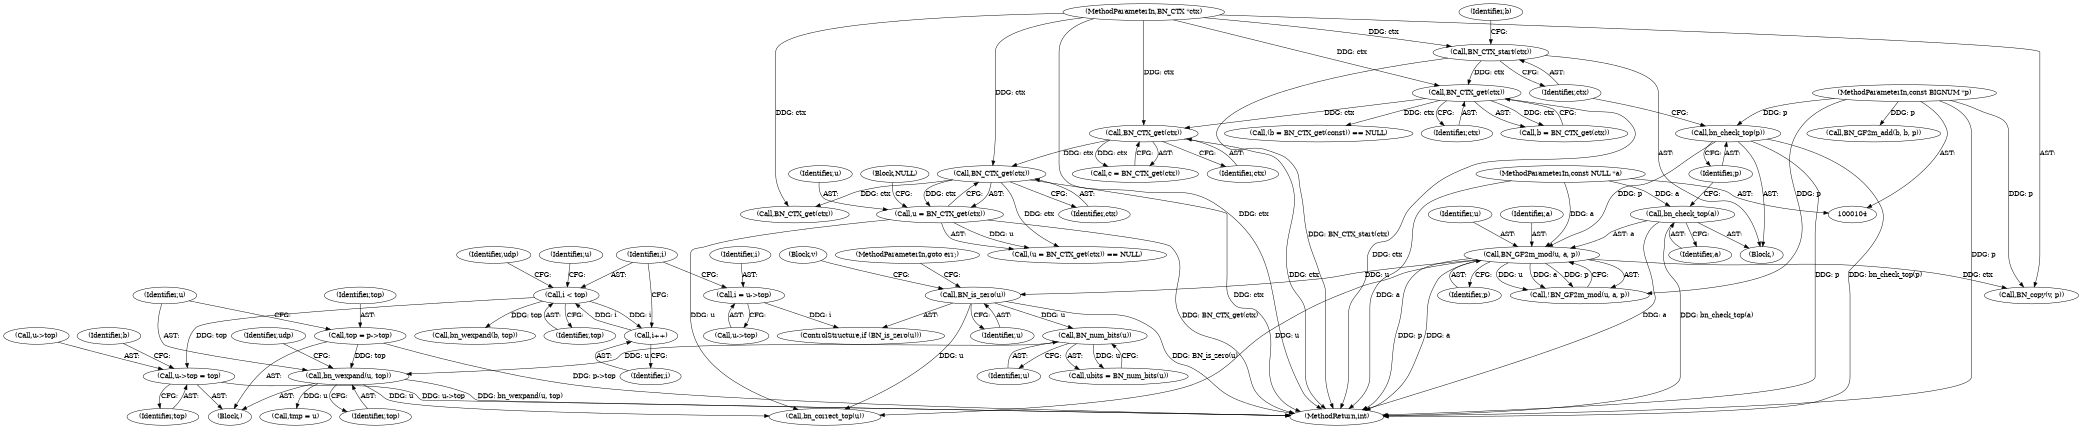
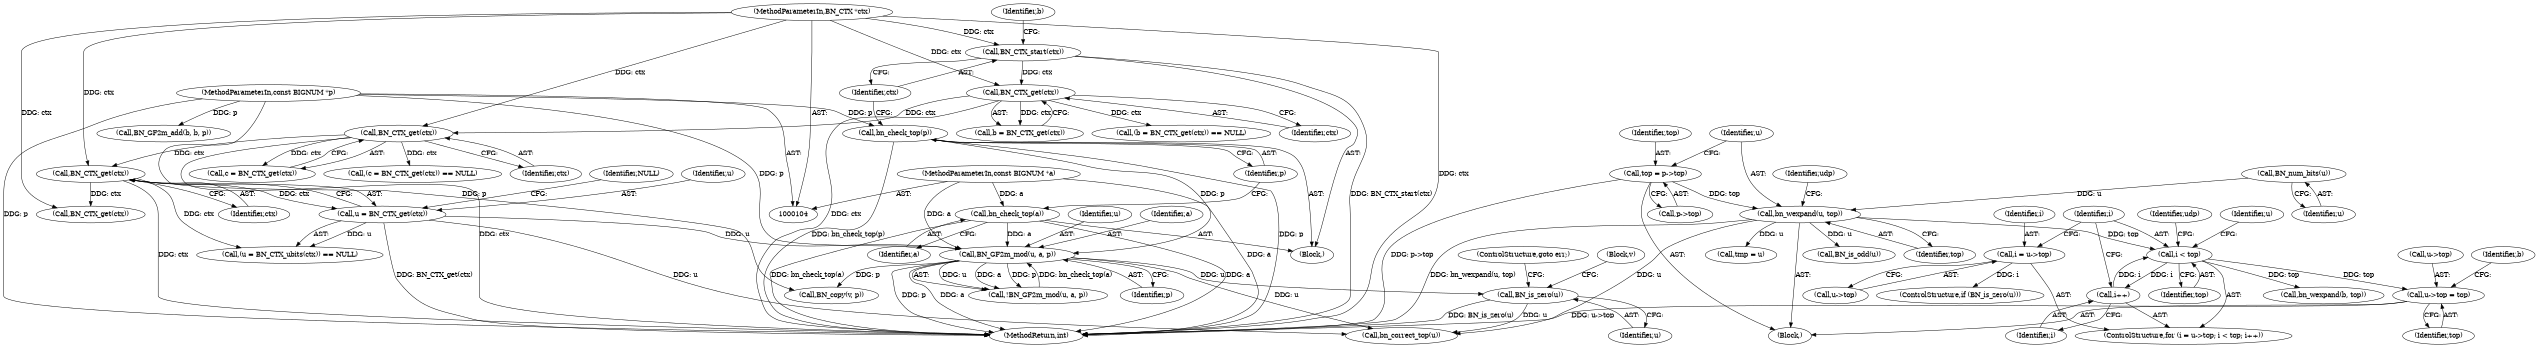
  digraph {
    n1 [label="(Call,u->top = top)"]
    n2 [label="(Block,)"]
    n3 [label="(MethodReturn,int)"]
    n4 [label="(Identifier,top)"]
    n5 [label="(Call,i < top)"]
    n6 [label="(Call,i++)"]
+   n7 [label="(ControlStructure,for (i = u->top; i < top; i++))"]
    n8 [label="(Call,bn_wexpand(b, top))"]
    n9 [label="(Identifier,top)"]
    n10 [label="(Identifier,i)"]
    n11 [label="(Call,i = u->top)"]
    n12 [label="(Call,u->top)"]
    n13 [label="(ControlStructure,if (BN_is_zero(u)))"]
    n14 [label="(Call,bn_wexpand(u, top))"]
+   n15 [label="(Call,BN_is_odd(u))"]
    n16 [label="(Identifier,top)"]
    n17 [label="(Call,tmp = u)"]
    n18 [label="(Call,bn_correct_top(u))"]
    n19 [label="(Call,BN_num_bits(u))"]
    n20 [label="(Identifier,u)"]
-   n21 [label="(Call,ubits = BN_num_bits(u))"]
    n22 [label="(Call,BN_is_zero(u))"]
    n23 [label="(Identifier,u)"]
    n24 [label="(Call,BN_GF2m_mod(u, a, p))"]
    n25 [label="(Call,!BN_GF2m_mod(u, a, p))"]
    n26 [label="(Identifier,p)"]
    n27 [label="(Call,BN_copy(v, p))"]
    n28 [label="(Call,u = BN_CTX_get(ctx))"]
    n29 [label="(Call,BN_CTX_get(ctx))"]
-   n30 [label="(Call,(u = BN_CTX_get(ctx)) == NULL)"]
+   n30 [label="(Call,(u = BN_CTX_ubits(ctx)) == NULL)"]
    n31 [label="(Identifier,ctx)"]
    n32 [label="(Call,BN_CTX_get(ctx))"]
    n33 [label="(Call,BN_CTX_get(ctx))"]
+   n34 [label="(Call,(c = BN_CTX_get(ctx)) == NULL)"]
    n35 [label="(Identifier,ctx)"]
    n36 [label="(Call,c = BN_CTX_get(ctx))"]
    n37 [label="(Call,BN_CTX_get(ctx))"]
    n38 [label="(Identifier,ctx)"]
    n39 [label="(Call,b = BN_CTX_get(ctx))"]
-   n40 [label="(Call,(b = BN_CTX_get(const)) == NULL)"]
+   n40 [label="(Call,(b = BN_CTX_get(ctx)) == NULL)"]
    n41 [label="(Call,BN_CTX_start(ctx))"]
    n42 [label="(Block,)"]
    n43 [label="(Identifier,ctx)"]
    n44 [label="(Call,bn_check_top(p))"]
    n45 [label="(MethodParameterIn,BN_CTX *ctx)"]
    1000104
    n47 [label="(Call,bn_check_top(a))"]
    n48 [label="(Identifier,a)"]
-   n49 [label="(MethodParameterIn,const NULL *a)"]
+   n49 [label="(MethodParameterIn,const BIGNUM *a)"]
    n50 [label="(Identifier,p)"]
    n51 [label="(MethodParameterIn,const BIGNUM *p)"]
    n52 [label="(Call,BN_GF2m_add(b, b, p))"]
    n53 [label="(Call,top = p->top)"]
+   n54 [label="(Call,p->top)"]
    n55 [label="(Identifier,i)"]
    n56 [label="(Identifier,udp)"]
    n57 [label="(Identifier,u)"]
    n58 [label="(Identifier,udp)"]
    n59 [label="(Block,v)"]
-   n60 [label="(Block,NULL)"]
+   n60 [label="(Identifier,NULL)"]
    n61 [label="(Identifier,u)"]
    n62 [label="(Identifier,top)"]
    n63 [label="(Identifier,u)"]
    n64 [label="(Identifier,u)"]
    n65 [label="(Identifier,b)"]
    n66 [label="(Identifier,i)"]
-   n67 [label="(MethodParameterIn,goto err;)"]
+   n67 [label="(ControlStructure,goto err;)"]
    n68 [label="(Identifier,a)"]
    n69 [label="(Identifier,b)"]
    n70 [label="(Call,u->top)"]
    n1 -> n2 [label="AST: "]
    n1 -> n3 [label="DDG: u->top"]
    n1 -> n4 [label="CFG: "]
    n4 -> n1 [label="AST: "]
    n5 -> n1 [label="DDG: top"]
    n5 -> n6 [label="DDG: i"]
+   n5 -> n7 [label="AST: "]
    n5 -> n8 [label="DDG: top"]
    n5 -> n9 [label="CFG: "]
    n6 -> n5 [label="DDG: i"]
+   n6 -> n7 [label="AST: "]
    n6 -> n10 [label="CFG: "]
    n9 -> n5 [label="AST: "]
    n10 -> n6 [label="AST: "]
+   n11 -> n7 [label="AST: "]
    n11 -> n12 [label="CFG: "]
    n11 -> n13 [label="DDG: i"]
    n12 -> n11 [label="AST: "]
    n14 -> n2 [label="AST: "]
    n14 -> n3 [label="DDG: bn_wexpand(u, top)"]
+   n14 -> n5 [label="DDG: top"]
+   n14 -> n15 [label="DDG: u"]
    n14 -> n16 [label="CFG: "]
    n14 -> n17 [label="DDG: u"]
    n14 -> n18 [label="DDG: u"]
    n16 -> n14 [label="AST: "]
    n19 -> n14 [label="DDG: u"]
    n19 -> n20 [label="CFG: "]
-   n19 -> n21 [label="AST: "]
-   n19 -> n21 [label="DDG: u"]
    n20 -> n19 [label="AST: "]
-   n21 -> n19 [label="CFG: "]
    n22 -> n3 [label="DDG: BN_is_zero(u)"]
-   n22 -> n13 [label="AST: "]
    n22 -> n18 [label="DDG: u"]
-   n22 -> n19 [label="DDG: u"]
    n22 -> n23 [label="CFG: "]
    n23 -> n22 [label="AST: "]
    n24 -> n3 [label="DDG: p"]
    n24 -> n3 [label="DDG: a"]
    n24 -> n18 [label="DDG: u"]
    n24 -> n22 [label="DDG: u"]
    n24 -> n25 [label="AST: "]
    n24 -> n25 [label="DDG: u"]
    n24 -> n25 [label="DDG: a"]
    n24 -> n25 [label="DDG: p"]
    n24 -> n26 [label="CFG: "]
-   n24 -> n27 [label="DDG: ctx"]
-   n25 -> n24 [label="CFG: "]
+   n24 -> n27 [label="DDG: p"]
+   n25 -> n24 [label="DDG: bn_check_top(a)"]
    n26 -> n24 [label="AST: "]
    n28 -> n3 [label="DDG: BN_CTX_get(ctx)"]
    n28 -> n18 [label="DDG: u"]
+   n28 -> n24 [label="DDG: u"]
    n28 -> n29 [label="CFG: "]
    n28 -> n30 [label="AST: "]
    n28 -> n30 [label="DDG: u"]
    n29 -> n3 [label="DDG: ctx"]
    n29 -> n28 [label="AST: "]
    n29 -> n28 [label="DDG: ctx"]
    n29 -> n30 [label="DDG: ctx"]
    n29 -> n31 [label="CFG: "]
    n29 -> n32 [label="DDG: ctx"]
    n31 -> n29 [label="AST: "]
    n33 -> n3 [label="DDG: ctx"]
    n33 -> n29 [label="DDG: ctx"]
+   n33 -> n34 [label="DDG: ctx"]
    n33 -> n35 [label="CFG: "]
    n33 -> n36 [label="AST: "]
    n33 -> n36 [label="DDG: ctx"]
    n35 -> n33 [label="AST: "]
    n36 -> n33 [label="CFG: "]
    n37 -> n3 [label="DDG: ctx"]
    n37 -> n33 [label="DDG: ctx"]
    n37 -> n38 [label="CFG: "]
    n37 -> n39 [label="AST: "]
    n37 -> n39 [label="DDG: ctx"]
    n37 -> n40 [label="DDG: ctx"]
    n38 -> n37 [label="AST: "]
    n39 -> n37 [label="CFG: "]
    n41 -> n3 [label="DDG: BN_CTX_start(ctx)"]
    n41 -> n37 [label="DDG: ctx"]
    n41 -> n42 [label="AST: "]
    n41 -> n43 [label="CFG: "]
    n43 -> n41 [label="AST: "]
    n43 -> n44 [label="CFG: "]
    n44 -> n3 [label="DDG: bn_check_top(p)"]
    n44 -> n3 [label="DDG: p"]
    n44 -> n24 [label="DDG: p"]
    n44 -> n42 [label="AST: "]
    n44 -> n50 [label="CFG: "]
    n45 -> n3 [label="DDG: ctx"]
    n45 -> n29 [label="DDG: ctx"]
    n45 -> n32 [label="DDG: ctx"]
    n45 -> n33 [label="DDG: ctx"]
    n45 -> n37 [label="DDG: ctx"]
    n45 -> n41 [label="DDG: ctx"]
-   n45 -> n27 [label="AST: "]
+   n45 -> 1000104 [label="AST: "]
    n47 -> n3 [label="DDG: a"]
    n47 -> n3 [label="DDG: bn_check_top(a)"]
-   n47 -> n24 [label="AST: a"]
+   n47 -> n24 [label="DDG: a"]
    n47 -> n42 [label="AST: "]
    n47 -> n48 [label="CFG: "]
    n48 -> n47 [label="AST: "]
    n49 -> n3 [label="DDG: a"]
    n49 -> n24 [label="DDG: a"]
    n49 -> 1000104 [label="AST: "]
    n49 -> n47 [label="DDG: a"]
    n50 -> n44 [label="AST: "]
    n50 -> n47 [label="CFG: "]
    n51 -> n3 [label="DDG: p"]
-   n51 -> n25 [label="DDG: p"]
+   n51 -> n24 [label="DDG: p"]
    n51 -> n27 [label="DDG: p"]
    n51 -> n44 [label="DDG: p"]
    n51 -> 1000104 [label="AST: "]
    n51 -> n52 [label="DDG: p"]
    n53 -> n2 [label="AST: "]
    n53 -> n3 [label="DDG: p->top"]
    n53 -> n14 [label="DDG: top"]
+   n53 -> n54 [label="CFG: "]
+   n54 -> n53 [label="AST: "]
    n55 -> n11 [label="AST: "]
    n56 -> n5 [label="CFG: "]
    n57 -> n14 [label="AST: "]
    n57 -> n53 [label="CFG: "]
    n58 -> n14 [label="CFG: "]
    n59 -> n22 [label="CFG: "]
    n60 -> n28 [label="CFG: "]
    n61 -> n24 [label="AST: "]
    n62 -> n53 [label="AST: "]
    n63 -> n5 [label="CFG: "]
    n64 -> n28 [label="AST: "]
    n65 -> n1 [label="CFG: "]
    n66 -> n5 [label="AST: "]
    n66 -> n6 [label="CFG: "]
    n66 -> n11 [label="CFG: "]
    n67 -> n22 [label="CFG: "]
    n68 -> n24 [label="AST: "]
    n69 -> n41 [label="CFG: "]
    n70 -> n1 [label="AST: "]
  }
